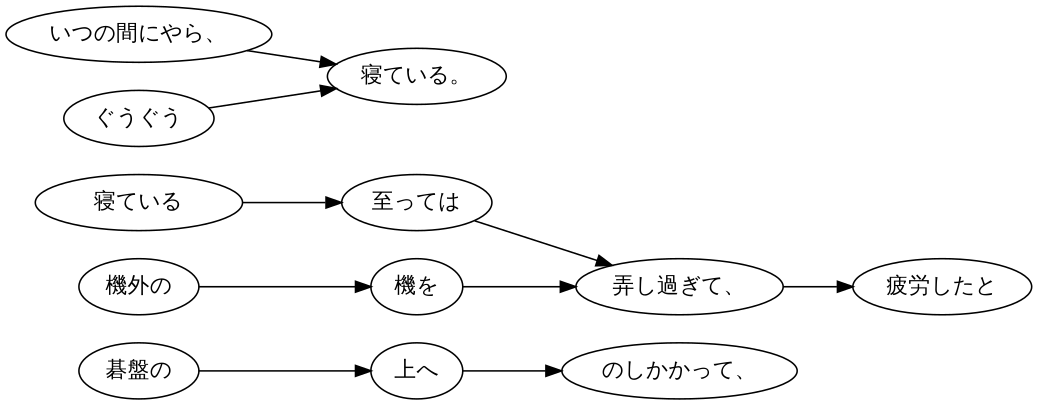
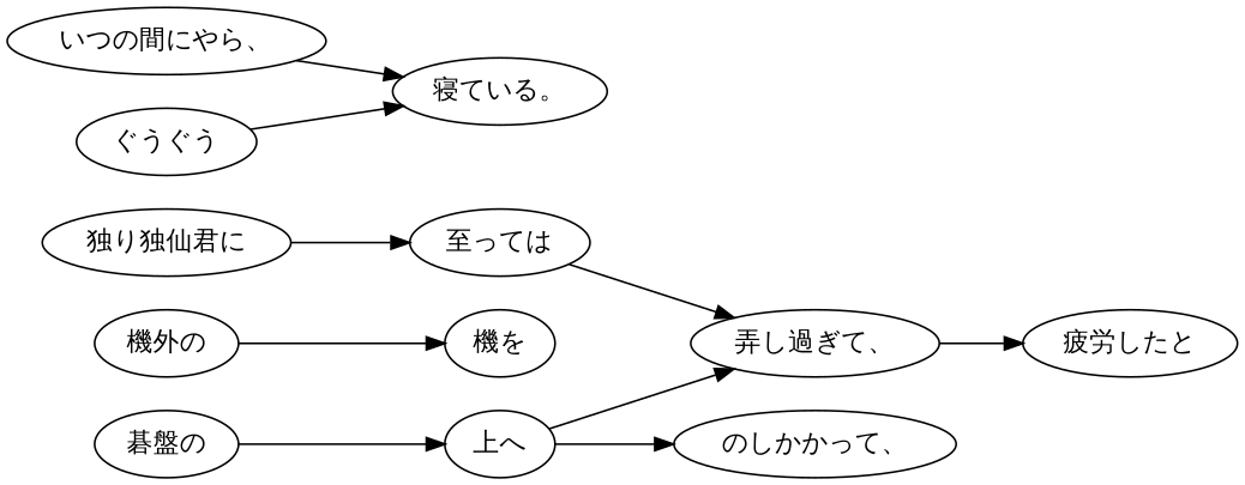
  digraph {
    fontname="Fira Sans"
    rankdir=LR
    node [fontname="Fira Sans"]
    edge [fontname="Fira Sans"]
-   n1 [label="寝ている"]
+   n1 [label="独り独仙君に"]
    n2 [label="至っては"]
    n3 [label="弄し過ぎて、"]
    n4 [label="疲労したと"]
    n5 [label="機外の"]
    n6 [label="機を"]
    n7 [label="のしかかって、"]
    n8 [label="碁盤の"]
    n9 [label="上へ"]
    n10 [label="寝ている。"]
    n11 [label="いつの間にやら、"]
    n12 [label="ぐうぐう"]
    n1 -> n2
    n2 -> n3
    n3 -> n4
    n5 -> n6
-   n6 -> n3
+   n9 -> n3
    n8 -> n9
    n9 -> n7
    n11 -> n10
    n12 -> n10
  }
